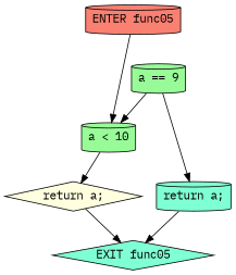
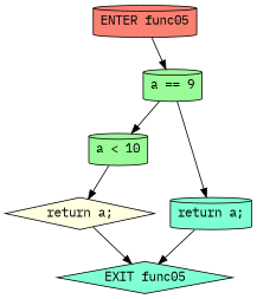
  digraph {
    fontname="IBM Plex Mono"
    node [fillcolor=palegreen fontname="IBM Plex Mono" shape=cylinder style=filled]
    edge [fontname="IBM Plex Mono"]
    n1 [fillcolor=salmon label="ENTER func05"]
    n2 [label="a < 10"]
    n3 [fillcolor=lightyellow label="return a;" shape=diamond]
    n4 [fillcolor=aquamarine label="EXIT func05" shape=diamond]
    n5 [label="a == 9"]
    n6 [fillcolor=aquamarine label="return a;"]
-   n1 -> n2
+   n1 -> n5
    n2 -> n3
    n3 -> n4
    n5 -> n2
    n5 -> n6
    n6 -> n4
  }
